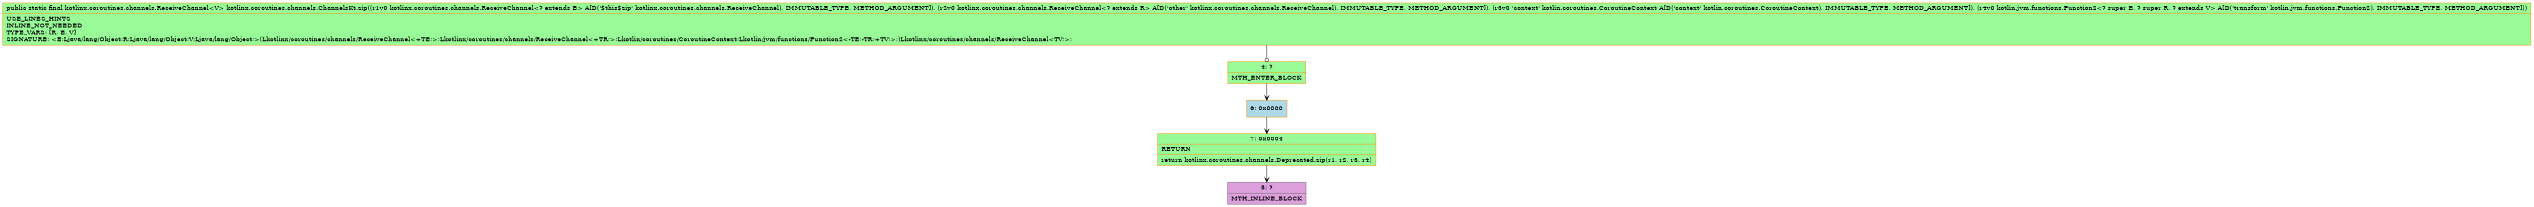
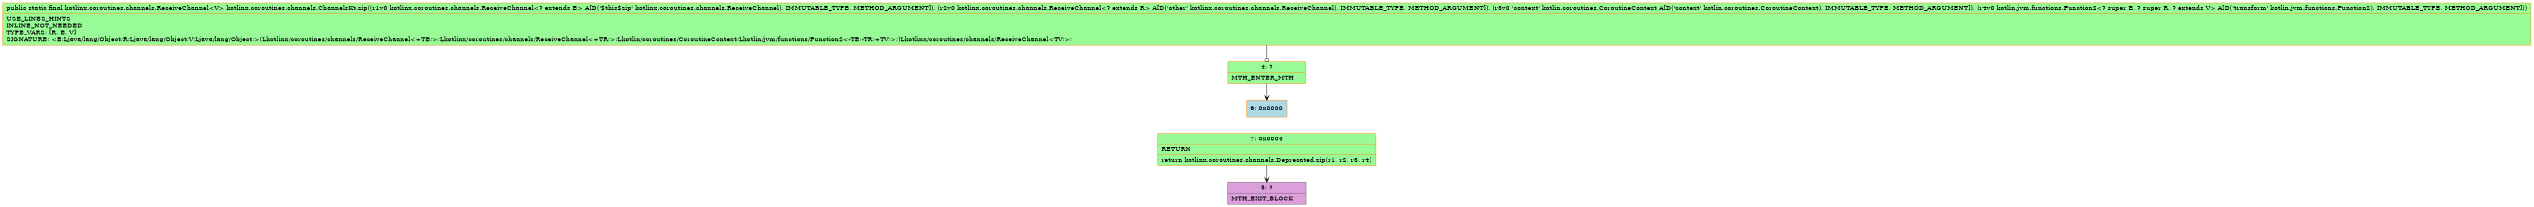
  digraph {
    node [color=darkorange fillcolor=palegreen shape=record style=filled]
    edge [arrowhead=vee]
-   n1 [label="{4\:\ ?|MTH_ENTER_BLOCK\l}"]
+   n1 [label="{4\:\ ?|MTH_ENTER_MTH\l}"]
    n2 [fillcolor=lightblue label="{6\:\ 0x0000}"]
    n3 [label="{7\:\ 0x0004|RETURN\l|return kotlinx.coroutines.channels.Deprecated.zip(r1, r2, r3, r4)\l}"]
-   n4 [color=gray40 fillcolor=plum label="{5\:\ ?|MTH_INLINE_BLOCK\l}"]
+   n4 [color=gray40 fillcolor=plum label="{5\:\ ?|MTH_EXIT_BLOCK\l}"]
    n5 [label="{public static final kotlinx.coroutines.channels.ReceiveChannel\<V\> kotlinx.coroutines.channels.ChannelsKt.zip((r1v0 kotlinx.coroutines.channels.ReceiveChannel\<? extends E\> A[D('$this$zip' kotlinx.coroutines.channels.ReceiveChannel), IMMUTABLE_TYPE, METHOD_ARGUMENT]), (r2v0 kotlinx.coroutines.channels.ReceiveChannel\<? extends R\> A[D('other' kotlinx.coroutines.channels.ReceiveChannel), IMMUTABLE_TYPE, METHOD_ARGUMENT]), (r3v0 'context' kotlin.coroutines.CoroutineContext A[D('context' kotlin.coroutines.CoroutineContext), IMMUTABLE_TYPE, METHOD_ARGUMENT]), (r4v0 kotlin.jvm.functions.Function2\<? super E, ? super R, ? extends V\> A[D('transform' kotlin.jvm.functions.Function2), IMMUTABLE_TYPE, METHOD_ARGUMENT]))  | USE_LINES_HINTS\lINLINE_NOT_NEEDED\lTYPE_VARS: [R, E, V]\lSIGNATURE: \<E:Ljava\/lang\/Object;R:Ljava\/lang\/Object;V:Ljava\/lang\/Object;\>(Lkotlinx\/coroutines\/channels\/ReceiveChannel\<+TE;\>;Lkotlinx\/coroutines\/channels\/ReceiveChannel\<+TR;\>;Lkotlin\/coroutines\/CoroutineContext;Lkotlin\/jvm\/functions\/Function2\<\-TE;\-TR;+TV;\>;)Lkotlinx\/coroutines\/channels\/ReceiveChannel\<TV;\>;\l}"]
    n1 -> n2
-   n2 -> n3
    n3 -> n4
    n5 -> n1 [arrowhead=odot]
  }
